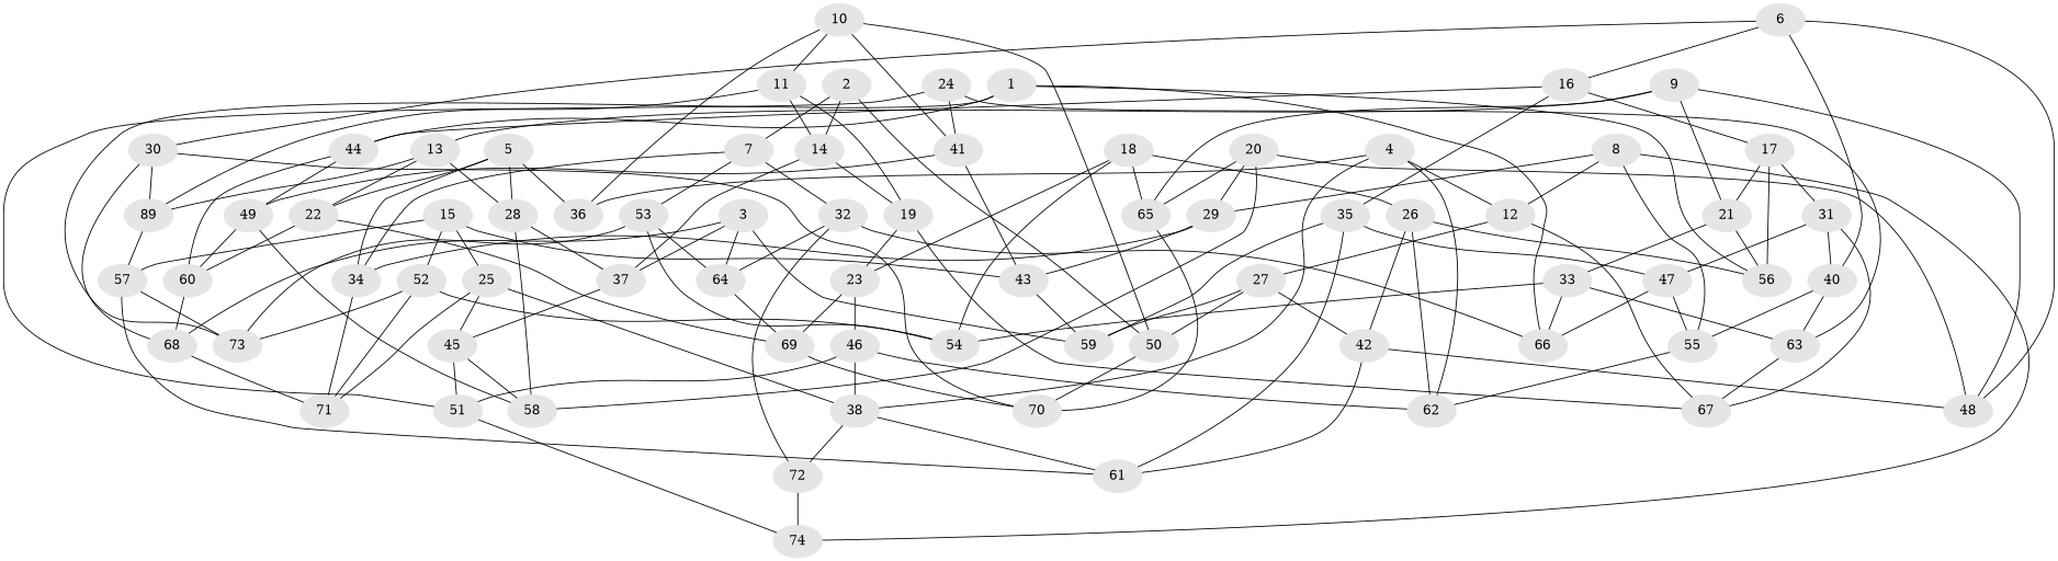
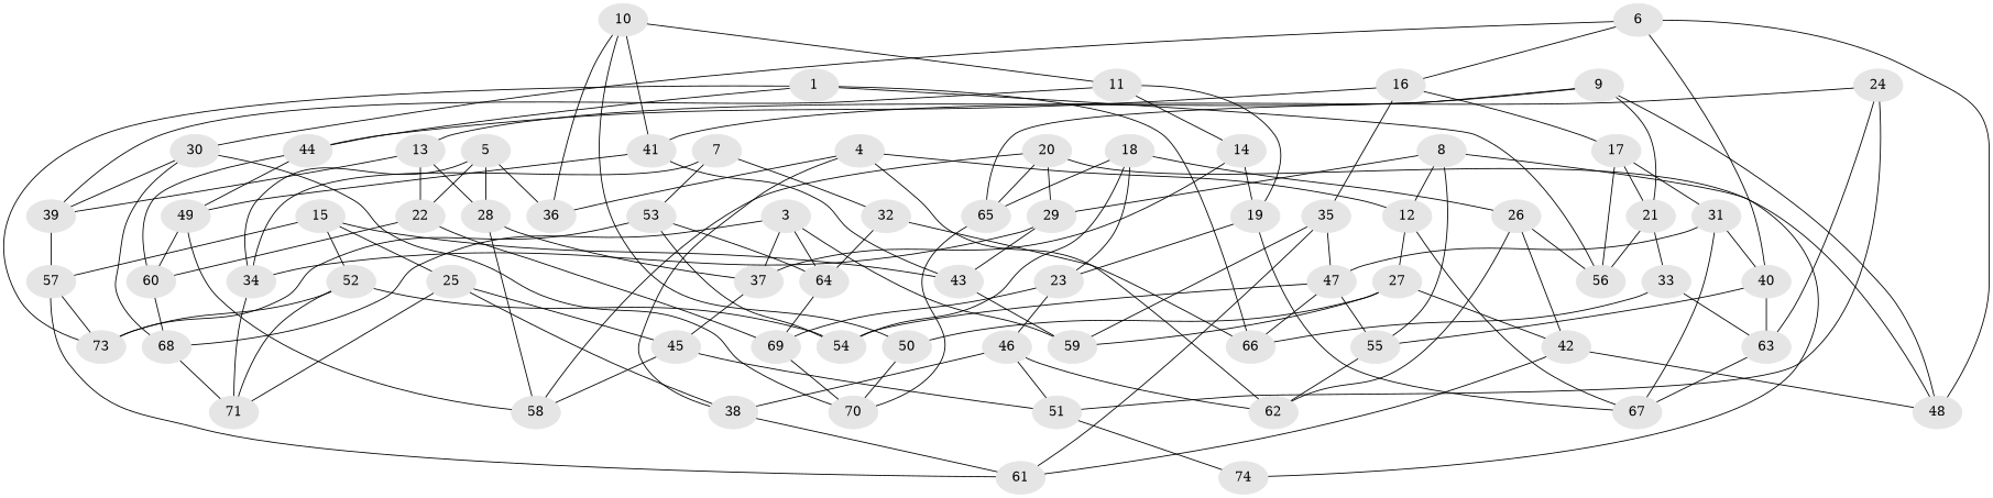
  graph {
    node [color=gray90 style=filled]
    1
    44
    56
    66
    73
    60
    49
-   2
    7
    14
    50
    34
    32
    53
    37
    19
    24
    41
    51
    63
    70
    3
    59
    64
    68
    45
    69
    71
    4
    12
    36
    38
    62
    27
    67
-   72
    61
    5
    22
    28
    58
    6
    16
    30
    40
    48
    17
    35
-   39 [label=89]
+   39
    55
    54
    8
    29
    74
    43
    9
    13
    21
    65
    33
    10
    11
    23
    57
    42
    15
    25
    52
    31
    47
    18
    26
    46
    20
    1 -- 44
    1 -- 56
    1 -- 66
    1 -- 73
    44 -- 60
    44 -- 49
    60 -- 68
    49 -- 60
    49 -- 58
-   2 -- 7
-   2 -- 14
-   2 -- 50
    7 -- 34
    7 -- 32
    7 -- 53
    14 -- 37
    14 -- 19
    50 -- 70
    34 -- 71
    32 -- 66
    32 -- 64
-   32 -- 72
    53 -- 73
    53 -- 64
    53 -- 54
    37 -- 45
    19 -- 67
    19 -- 23
    24 -- 41
    24 -- 51
    24 -- 63
    41 -- 49
    41 -- 43
    51 -- 74
    63 -- 67
    3 -- 37
    3 -- 59
    3 -- 64
    3 -- 68
    64 -- 69
    68 -- 71
    45 -- 51
    45 -- 58
    69 -- 70
    4 -- 12
    4 -- 36
    4 -- 38
    4 -- 62
    12 -- 27
    12 -- 67
-   38 -- 72
    38 -- 61
    27 -- 50
    27 -- 59
    27 -- 42
-   72 -- 74
    5 -- 34
    5 -- 36
    5 -- 22
    5 -- 28
    22 -- 60
    22 -- 69
    28 -- 37
    28 -- 58
    6 -- 16
    6 -- 30
    6 -- 40
    6 -- 48
    16 -- 44
    16 -- 17
    16 -- 35
    30 -- 70
    30 -- 68
    30 -- 39
    40 -- 63
    40 -- 55
    17 -- 56
    17 -- 21
    17 -- 31
    35 -- 59
    35 -- 61
    35 -- 47
    39 -- 57
    55 -- 62
    8 -- 12
    8 -- 55
    8 -- 29
    8 -- 74
    29 -- 34
    29 -- 43
    43 -- 59
    9 -- 48
    9 -- 13
    9 -- 21
    9 -- 65
    13 -- 22
    13 -- 28
    13 -- 39
    21 -- 56
    21 -- 33
    65 -- 70
    33 -- 66
    33 -- 63
-   33 -- 54
+   47 -- 54
    10 -- 50
    10 -- 41
    10 -- 36
    10 -- 11
    11 -- 14
    11 -- 19
    11 -- 39
    23 -- 69
    23 -- 46
    57 -- 73
    57 -- 61
    42 -- 61
    42 -- 48
    15 -- 43
    15 -- 57
    15 -- 25
    15 -- 52
    25 -- 45
    25 -- 71
    25 -- 38
    52 -- 73
    52 -- 71
    52 -- 54
    31 -- 67
    31 -- 40
    31 -- 47
    47 -- 66
    47 -- 55
    18 -- 54
    18 -- 65
    18 -- 23
    18 -- 26
    26 -- 56
    26 -- 62
    26 -- 42
    46 -- 51
    46 -- 38
    46 -- 62
    20 -- 58
    20 -- 48
    20 -- 29
    20 -- 65
  }
